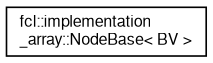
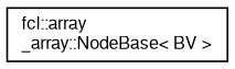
  digraph {
    rankdir=TB
-   n1 [color=black fillcolor=white fontname=FreeSans fontsize=10 height=0.2 label="fcl::implementation\l_array::NodeBase\< BV \>" shape=record style=filled width=0.4]
+   n1 [color=black fillcolor=white fontname=FreeSans fontsize=10 height=0.2 label="fcl::array\l_array::NodeBase\< BV \>" shape=record style=filled width=0.4]
  }
